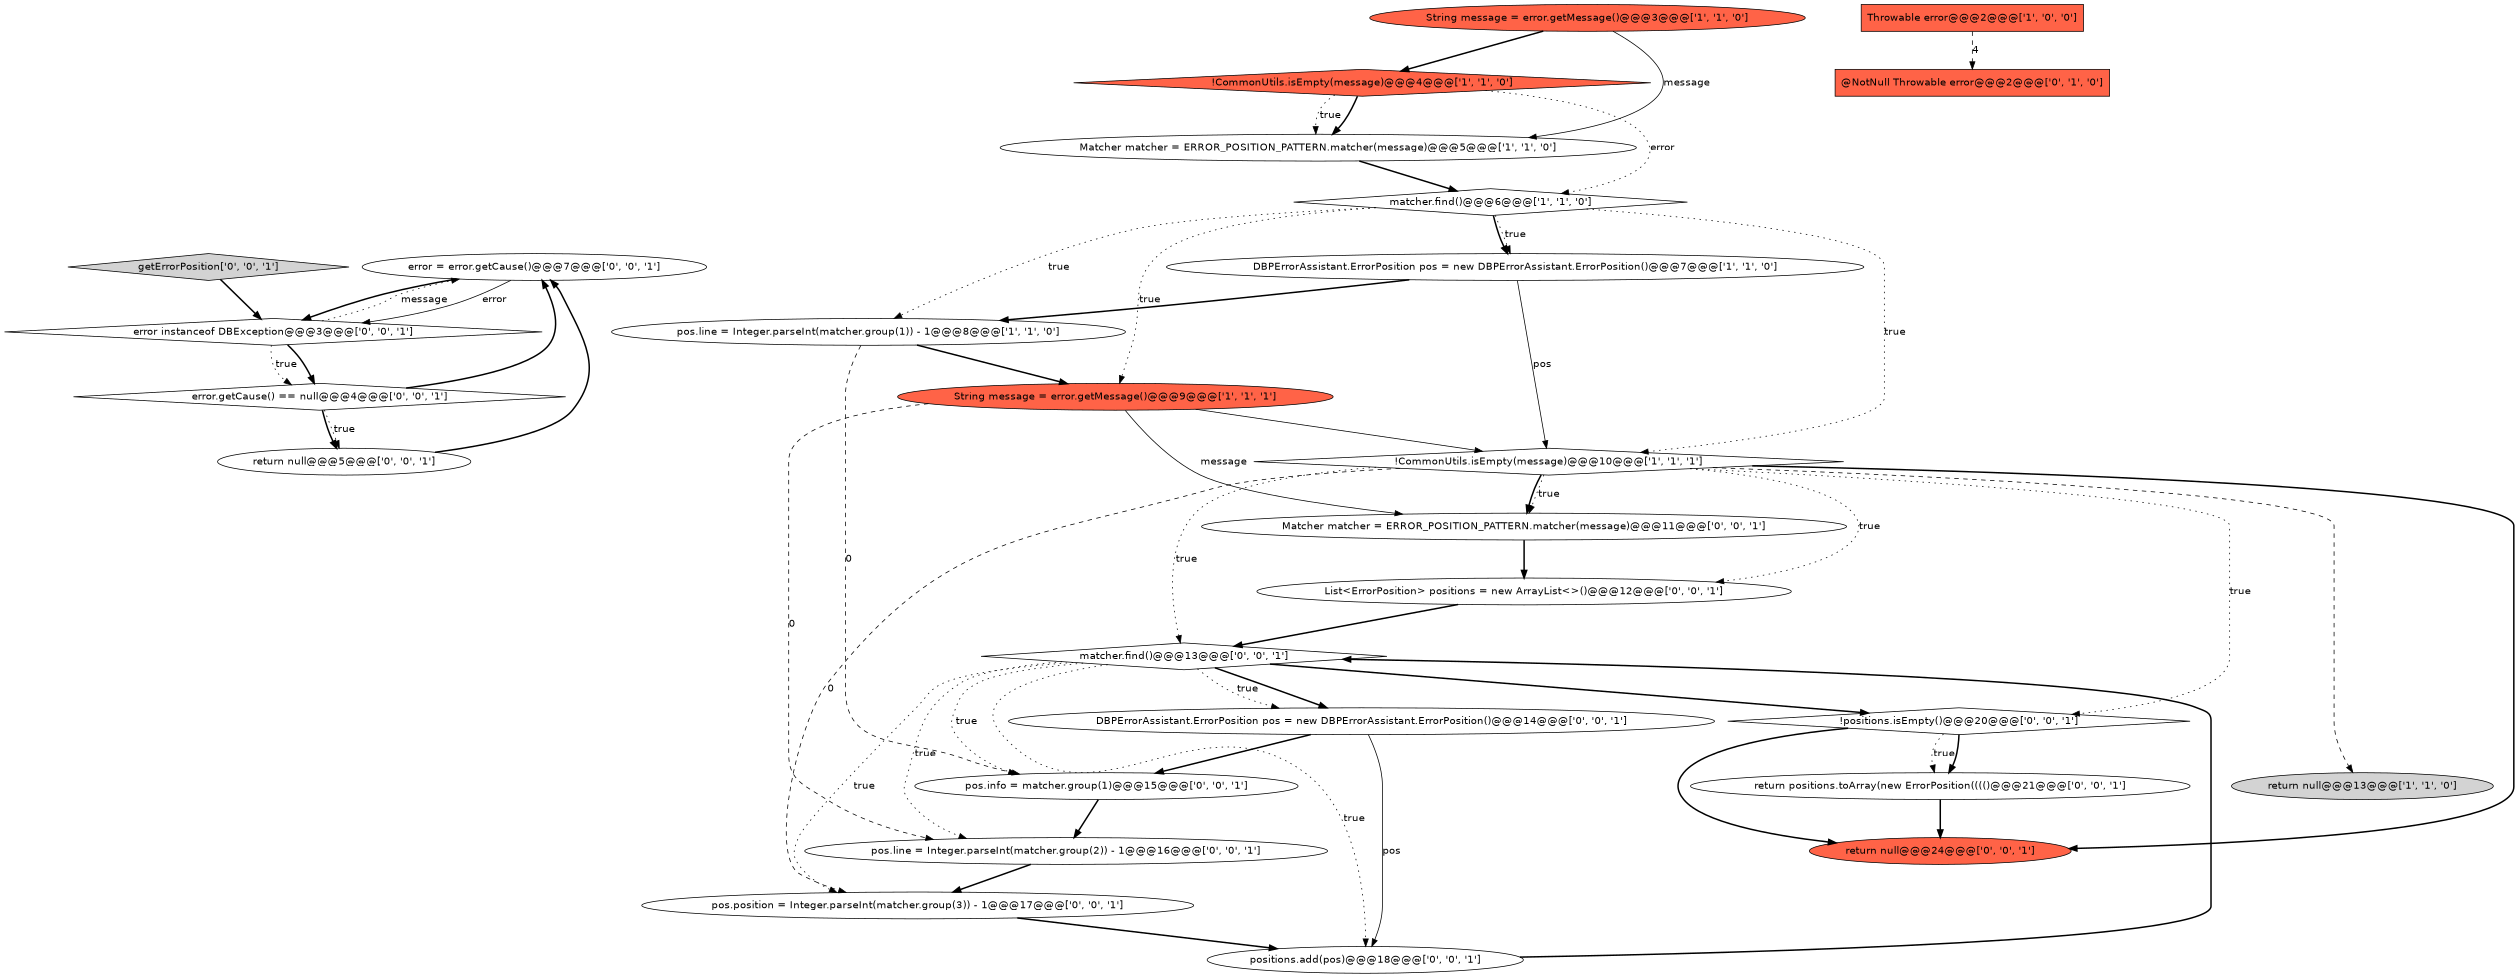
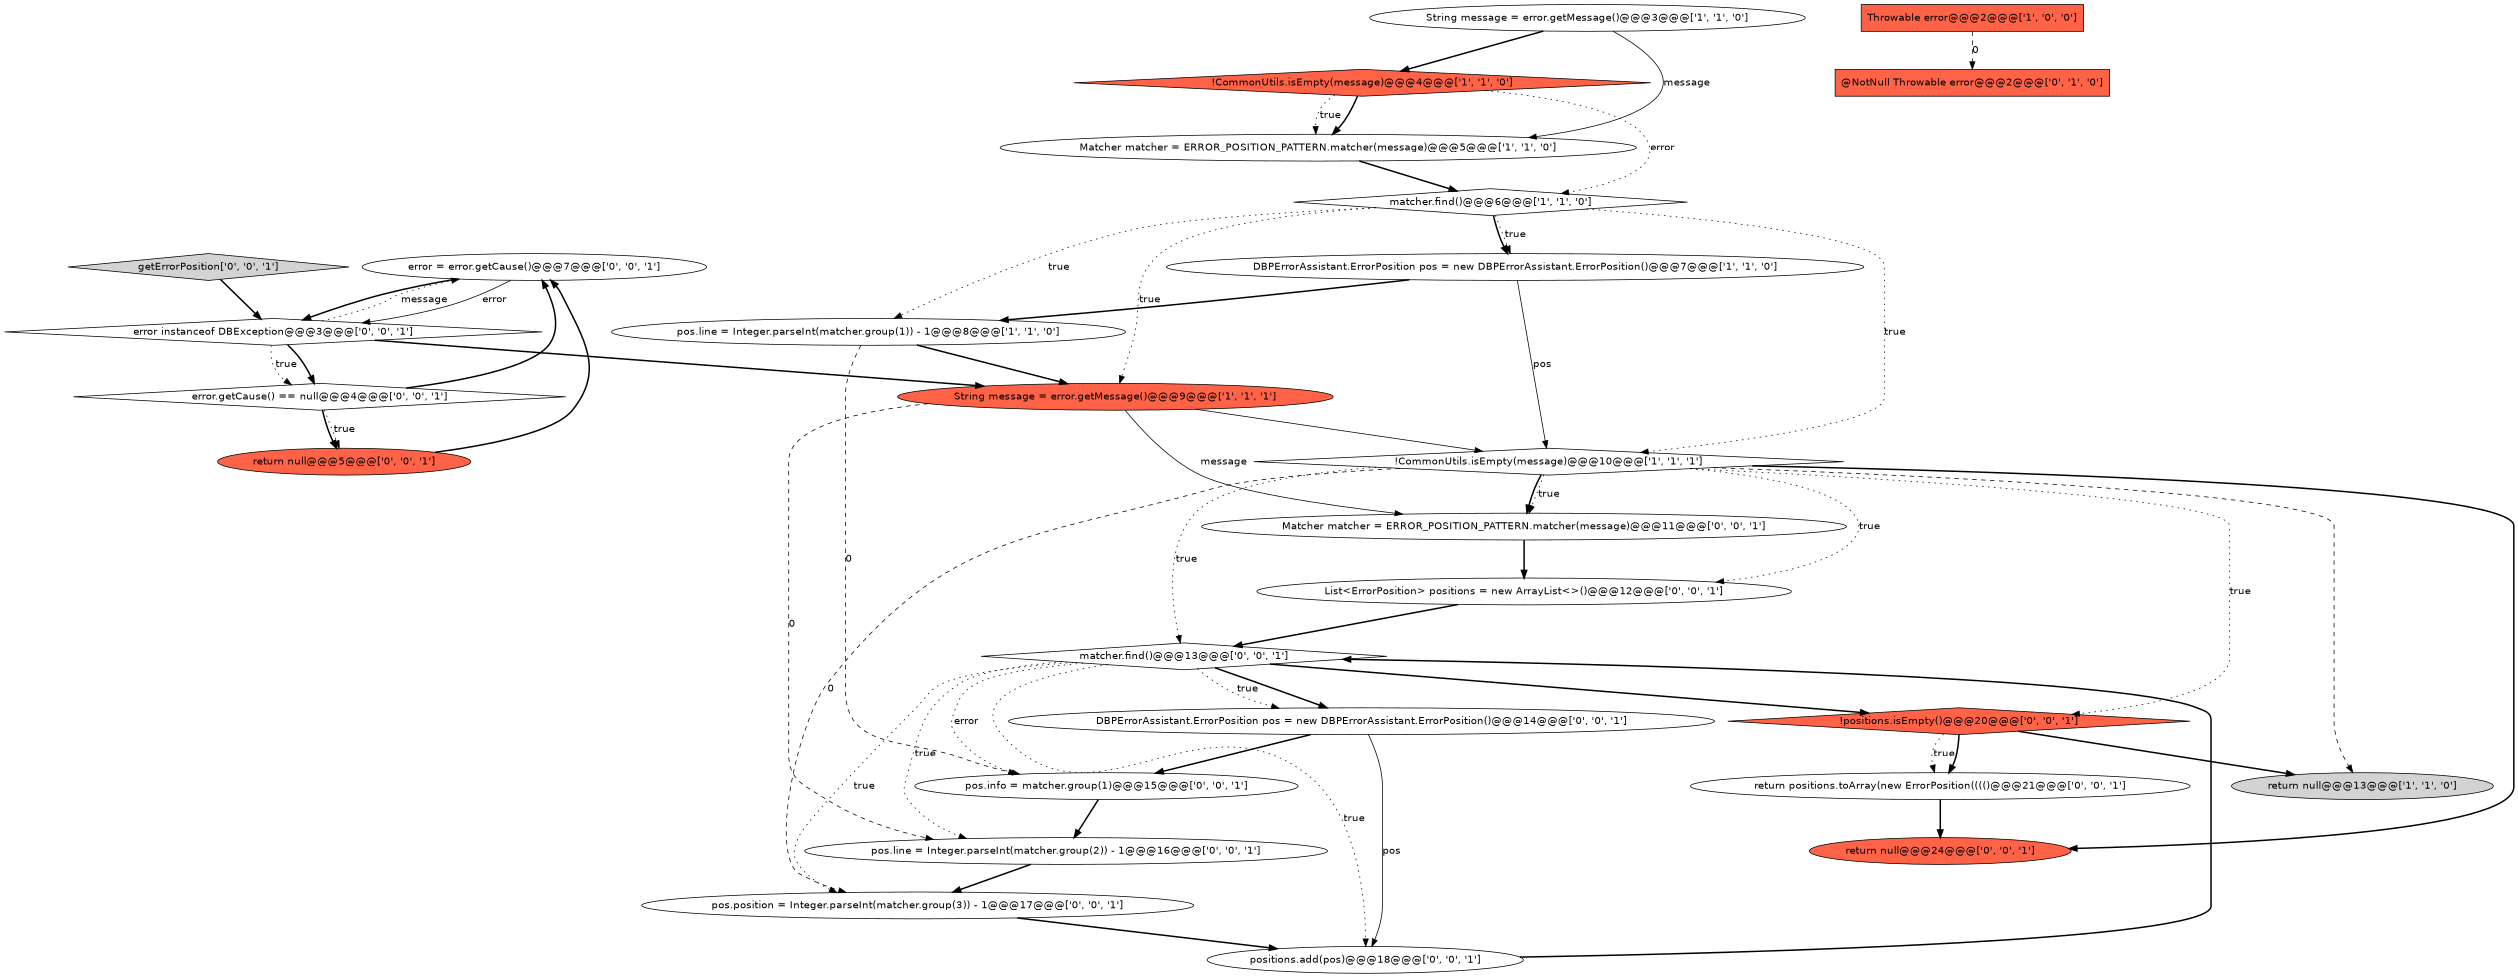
  digraph {
    fontname="DejaVu Sans"
    node [fillcolor=white fontname="DejaVu Sans" shape=ellipse style=filled]
    edge [fontname="DejaVu Sans" style=bold]
    n1 [label="error = error.getCause()@@@7@@@['0', '0', '1']"]
    n2 [label="error instanceof DBException@@@3@@@['0', '0', '1']" shape=diamond]
    n3 [label="error.getCause() == null@@@4@@@['0', '0', '1']" shape=diamond]
    n4 [fillcolor=tomato label="String message = error.getMessage()@@@9@@@['1', '1', '1']"]
-   n5 [label="return null@@@5@@@['0', '0', '1']"]
+   n5 [fillcolor=tomato label="return null@@@5@@@['0', '0', '1']"]
    n6 [label="!CommonUtils.isEmpty(message)@@@10@@@['1', '1', '1']" shape=diamond]
    n7 [label="Matcher matcher = ERROR_POSITION_PATTERN.matcher(message)@@@11@@@['0', '0', '1']"]
    n8 [label="pos.line = Integer.parseInt(matcher.group(2)) - 1@@@16@@@['0', '0', '1']"]
    n9 [label="pos.position = Integer.parseInt(matcher.group(3)) - 1@@@17@@@['0', '0', '1']"]
    n10 [label="positions.add(pos)@@@18@@@['0', '0', '1']"]
    n11 [label="matcher.find()@@@13@@@['0', '0', '1']" shape=diamond]
    n12 [label="pos.line = Integer.parseInt(matcher.group(1)) - 1@@@8@@@['1', '1', '0']"]
    n13 [label="pos.info = matcher.group(1)@@@15@@@['0', '0', '1']"]
    n14 [fillcolor=tomato label="return null@@@24@@@['0', '0', '1']"]
    n15 [label="List<ErrorPosition> positions = new ArrayList<>()@@@12@@@['0', '0', '1']"]
-   n16 [label="!positions.isEmpty()@@@20@@@['0', '0', '1']" shape=diamond]
+   n16 [fillcolor=tomato label="!positions.isEmpty()@@@20@@@['0', '0', '1']" shape=diamond]
    n17 [fillcolor=lightgray label="return null@@@13@@@['1', '1', '0']"]
    n18 [label="return positions.toArray(new ErrorPosition(((()@@@21@@@['0', '0', '1']"]
    n19 [label="DBPErrorAssistant.ErrorPosition pos = new DBPErrorAssistant.ErrorPosition()@@@14@@@['0', '0', '1']"]
-   n20 [fillcolor=tomato label="String message = error.getMessage()@@@3@@@['1', '1', '0']"]
+   n20 [label="String message = error.getMessage()@@@3@@@['1', '1', '0']"]
    n21 [fillcolor=tomato label="!CommonUtils.isEmpty(message)@@@4@@@['1', '1', '0']" shape=diamond]
    n22 [label="Matcher matcher = ERROR_POSITION_PATTERN.matcher(message)@@@5@@@['1', '1', '0']"]
    n23 [label="matcher.find()@@@6@@@['1', '1', '0']" shape=diamond]
    n24 [label="DBPErrorAssistant.ErrorPosition pos = new DBPErrorAssistant.ErrorPosition()@@@7@@@['1', '1', '0']"]
    n25 [fillcolor=lightgray label="getErrorPosition['0', '0', '1']" shape=diamond]
    n26 [fillcolor=tomato label="@NotNull Throwable error@@@2@@@['0', '1', '0']" shape=box]
    n27 [fillcolor=tomato label="Throwable error@@@2@@@['1', '0', '0']" shape=box]
    n1 -> n2 [label=error style=solid]
    n1 -> n2
    n2 -> n1 [label=message style=dotted]
    n2 -> n3
    n2 -> n3 [label=true style=dotted]
+   n2 -> n4
    n3 -> n1
    n3 -> n5 [label=true style=dotted]
    n3 -> n5
    n4 -> n6 [style=solid]
    n4 -> n7 [label=message style=solid]
    n4 -> n8 [label=0 style=dashed]
    n5 -> n1
    n6 -> n7
    n6 -> n7 [label=true style=dotted]
    n6 -> n9 [label=0 style=dashed]
    n6 -> n11 [label=true style=dotted]
    n6 -> n14
    n6 -> n15 [label=true style=dotted]
    n6 -> n16 [label=true style=dotted]
    n6 -> n17 [style=dashed]
    n7 -> n15
    n8 -> n9
    n9 -> n10
    n10 -> n11
    n11 -> n8 [label=true style=dotted]
    n11 -> n9 [label=true style=dotted]
    n11 -> n10 [label=true style=dotted]
-   n11 -> n13 [label=true style=dotted]
+   n11 -> n13 [label=error style=dotted]
    n11 -> n16
    n11 -> n19 [label=true style=dotted]
    n11 -> n19
    n12 -> n4
    n12 -> n13 [label=0 style=dashed]
    n13 -> n8
    n15 -> n11
-   n16 -> n14
+   n16 -> n17
    n16 -> n18 [label=true style=dotted]
    n16 -> n18
    n18 -> n14
    n19 -> n10 [label=pos style=solid]
    n19 -> n13
    n20 -> n21
    n20 -> n22 [label=message style=solid]
    n21 -> n22
    n21 -> n22 [label=true style=dotted]
    n21 -> n23 [label=error style=dotted]
    n22 -> n23
    n23 -> n4 [label=true style=dotted]
    n23 -> n6 [label=true style=dotted]
    n23 -> n12 [label=true style=dotted]
    n23 -> n24 [label=true style=dotted]
    n23 -> n24
    n24 -> n6 [label=pos style=solid]
    n24 -> n12
    n25 -> n2
-   n27 -> n26 [label=4 style=dashed]
+   n27 -> n26 [label=0 style=dashed]
  }
